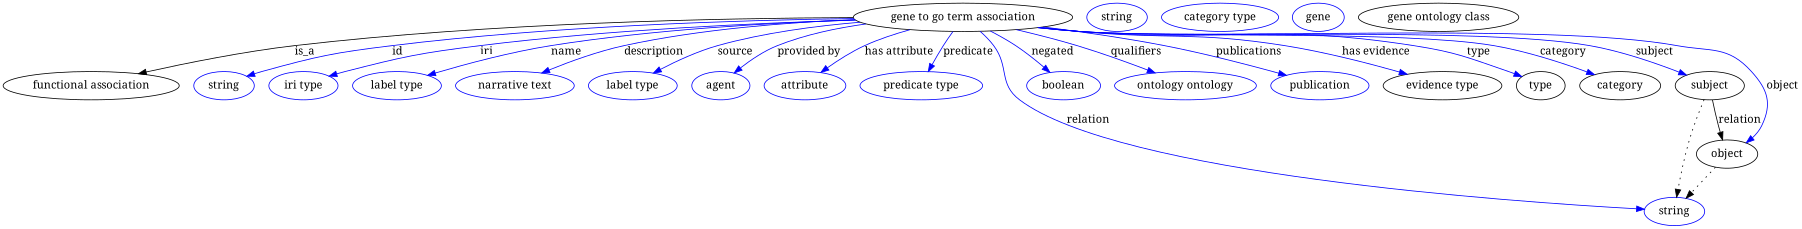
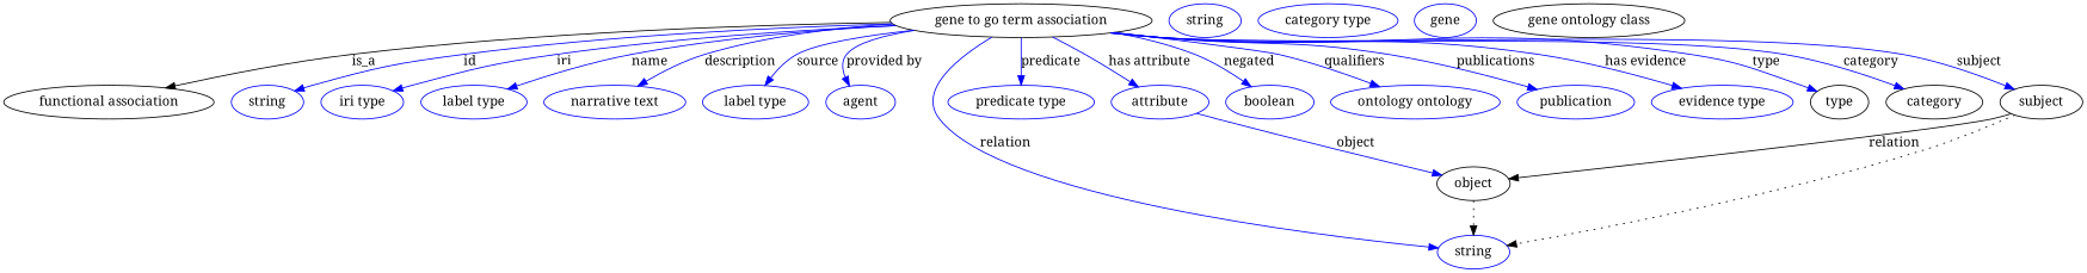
  digraph {
    fontname="Noto Serif"
    node [fontname="Noto Serif" color=blue]
    edge [fontname="Noto Serif" color=blue style=solid]
    n1 [height=0.5 label="gene to go term association" width=3.8816 color=""]
    "functional association" [height=0.5 width=3.1053 color=""]
    n3 [height=0.5 label=string width=1.0652]
    n4 [height=0.5 label="iri type" width=1.2277]
    n5 [height=0.5 label="label type" width=1.5707]
    n6 [height=0.5 label="narrative text" width=2.0943]
    n7 [height=0.5 label="label type" width=1.5707]
    n8 [height=0.5 label=agent width=1.0291]
    n9 [height=0.5 label=attribute width=1.4443]
    n10 [height=0.5 label="predicate type" width=2.1665]
    n11 [height=0.5 label=string width=1.0652]
    n12 [height=0.5 label=boolean width=1.2999]
    n13 [height=0.5 label="ontology ontology" width=2.1304]
    n14 [height=0.5 label=publication width=1.7332]
-   n15 [color=black height=0.5 label="evidence type" width=2.0943]
+   n15 [height=0.5 label="evidence type" width=2.0943]
    type [height=0.5 width=0.86659 color=""]
    category [height=0.5 width=1.4263 color=""]
    subject [height=0.5 width=1.2277 color=""]
    object [height=0.5 width=1.0832 color=""]
    n20 [height=0.5 label=string width=1.0652]
    n21 [height=0.5 label="category type" width=2.0762]
    n22 [height=0.5 label=gene width=0.92075]
    n23 [color=black height=0.5 label="gene ontology class" width=2.8345]
    n1 -> "functional association" [label=is_a color="" style=""]
    n1 -> n3 [label=id]
    n1 -> n4 [label=iri]
    n1 -> n5 [label=name]
    n1 -> n6 [label=description]
    n1 -> n7 [label=source]
    n1 -> n8 [label="provided by"]
    n1 -> n9 [label="has attribute"]
    n1 -> n10 [label=predicate]
    n1 -> n11 [label=relation]
    n1 -> n12 [label=negated]
    n1 -> n13 [label=qualifiers]
    n1 -> n14 [label=publications]
    n1 -> n15 [label="has evidence"]
    n1 -> type [label=type]
    n1 -> category [label=category]
    n1 -> subject [label=subject]
-   n1 -> object [label=object]
+   n9 -> object [label=object]
    subject -> n11 [style=dotted color=""]
    subject -> object [label=relation color="" style=""]
    object -> n11 [style=dotted color=""]
  }
